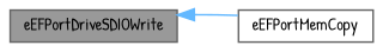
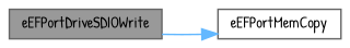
  digraph {
    rankdir=LR
    fontname="Patrick Hand"
    node [fontname="Patrick Hand" fontsize=10 shape=box style=filled]
    n1 [color=gray40 fillcolor=grey60 fontcolor=black height=0.2 label=eEFPortDriveSDIOWrite width=0.4]
    n2 [color=grey40 fillcolor=white height=0.2 label=eEFPortMemCopy width=0.4]
-   n2 -> n1 [color=steelblue1 fontname="Patrick Hand" fontsize=10 labelfontname=Helvetica labelfontsize=10 style=solid]
+   n1 -> n2 [color=steelblue1 fontname="Patrick Hand" fontsize=10 labelfontname=Helvetica labelfontsize=10 style=solid]
  }
